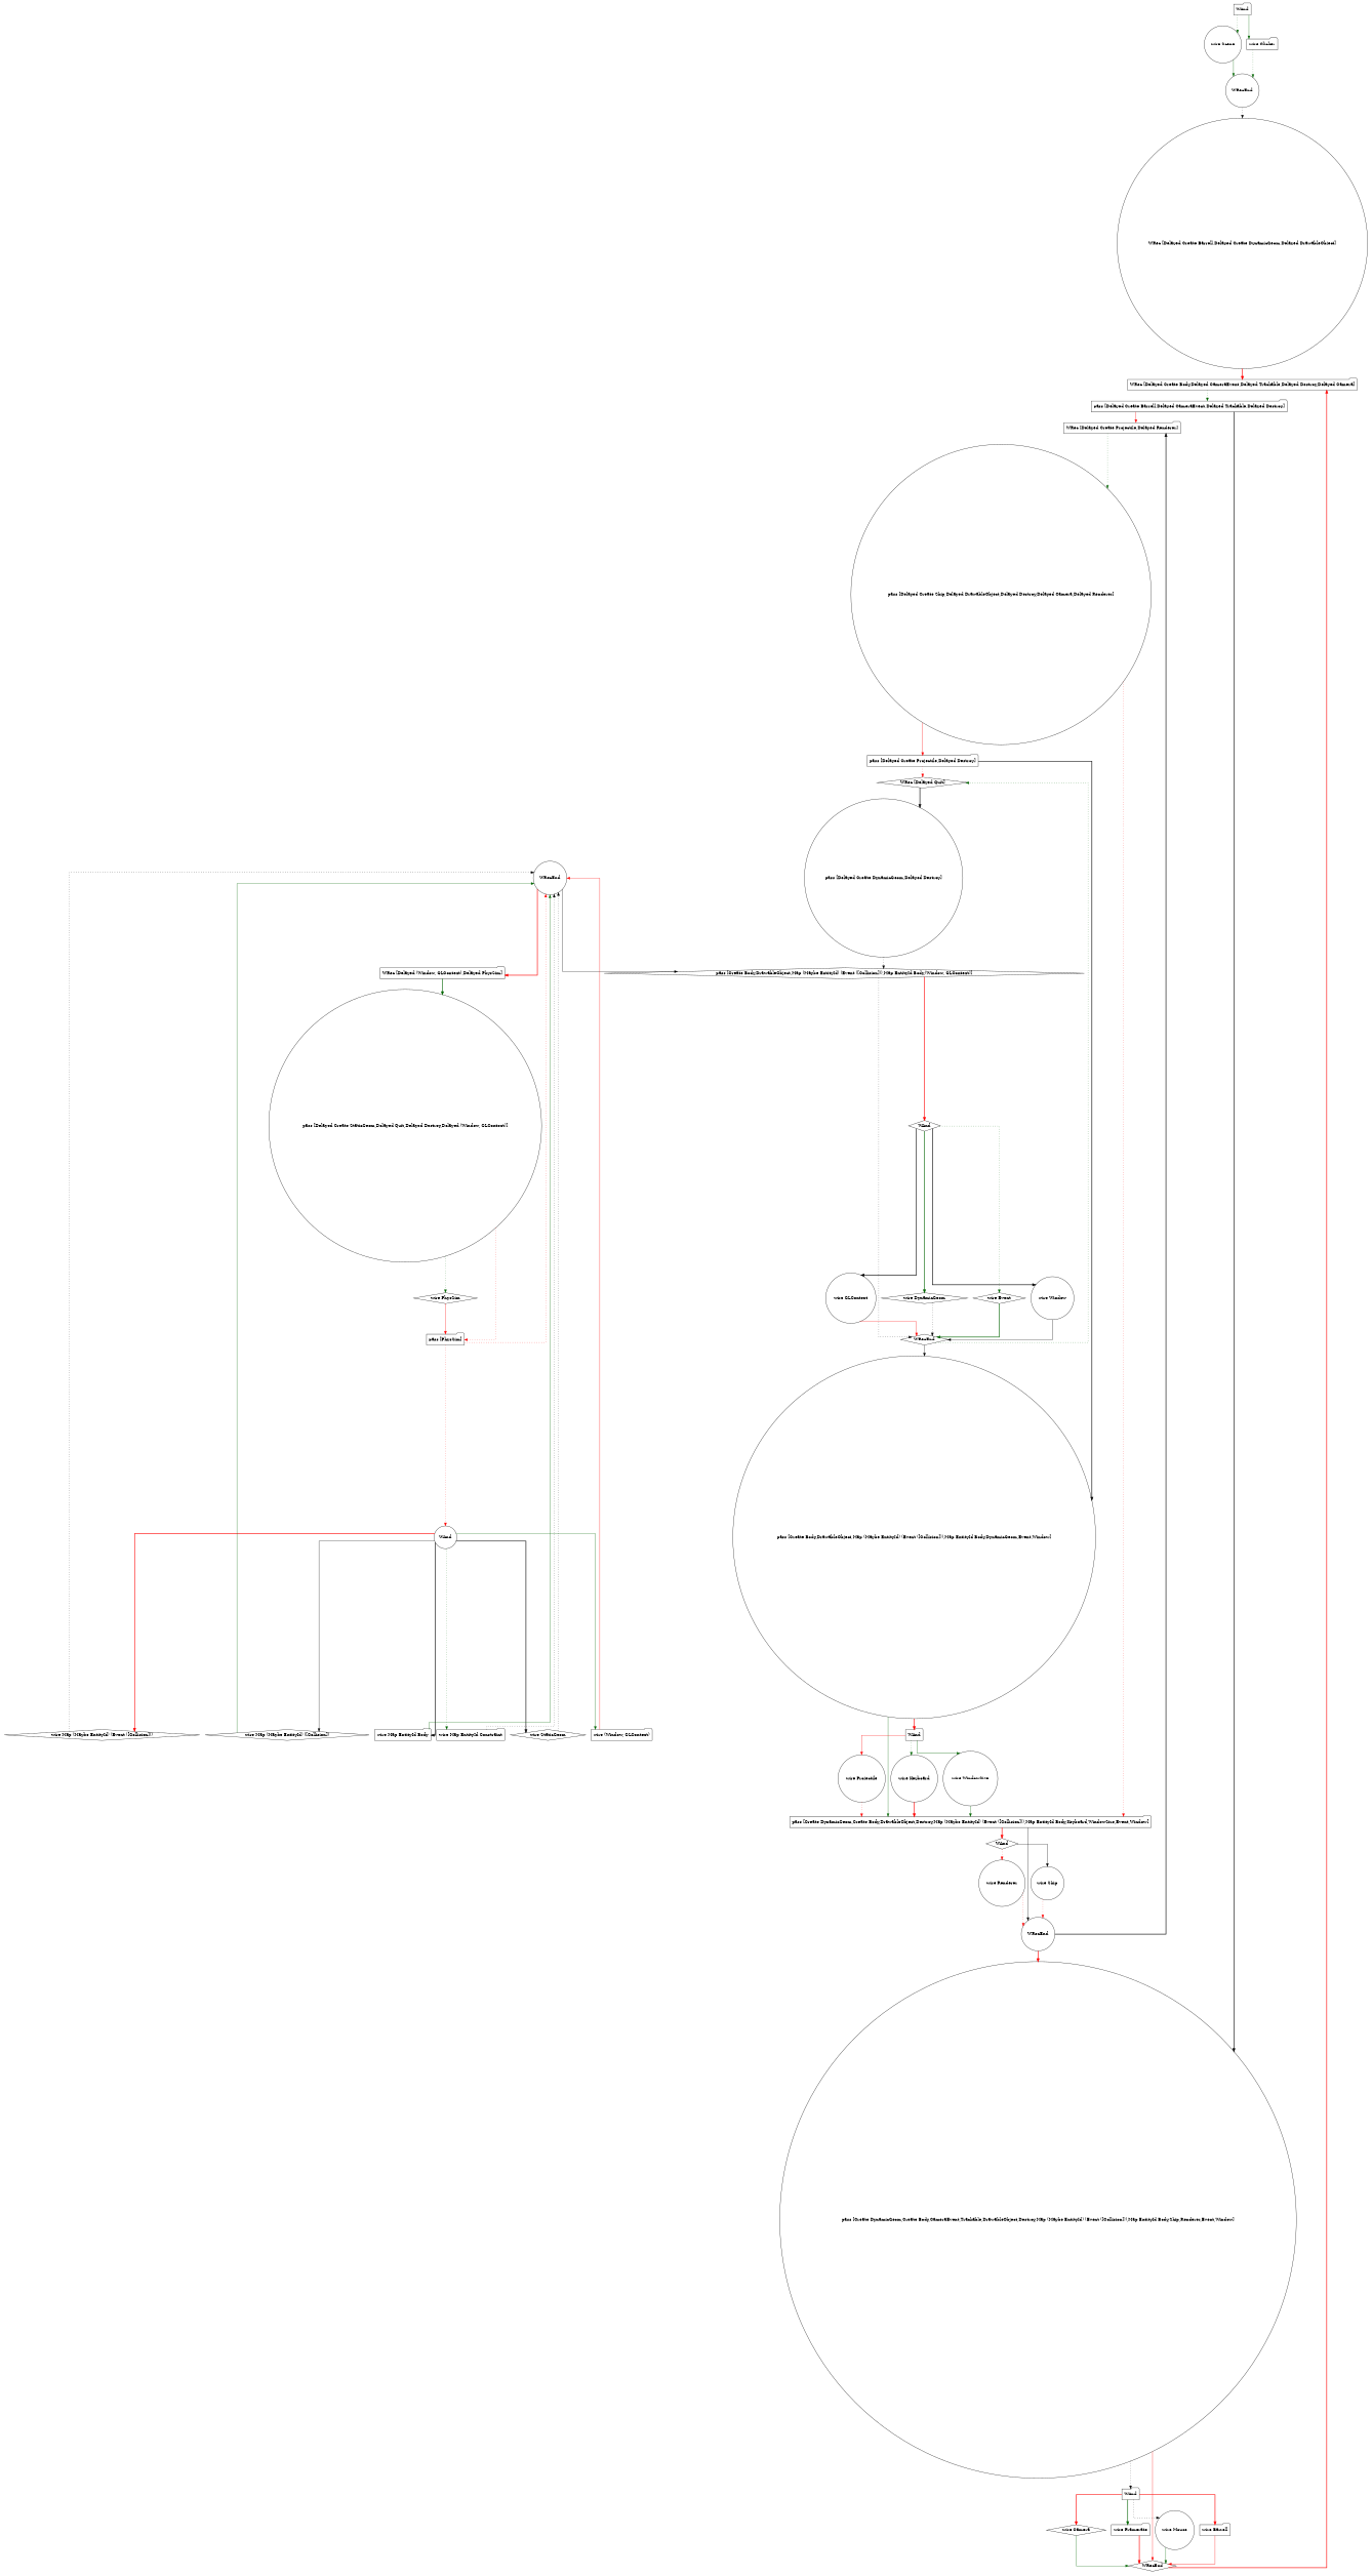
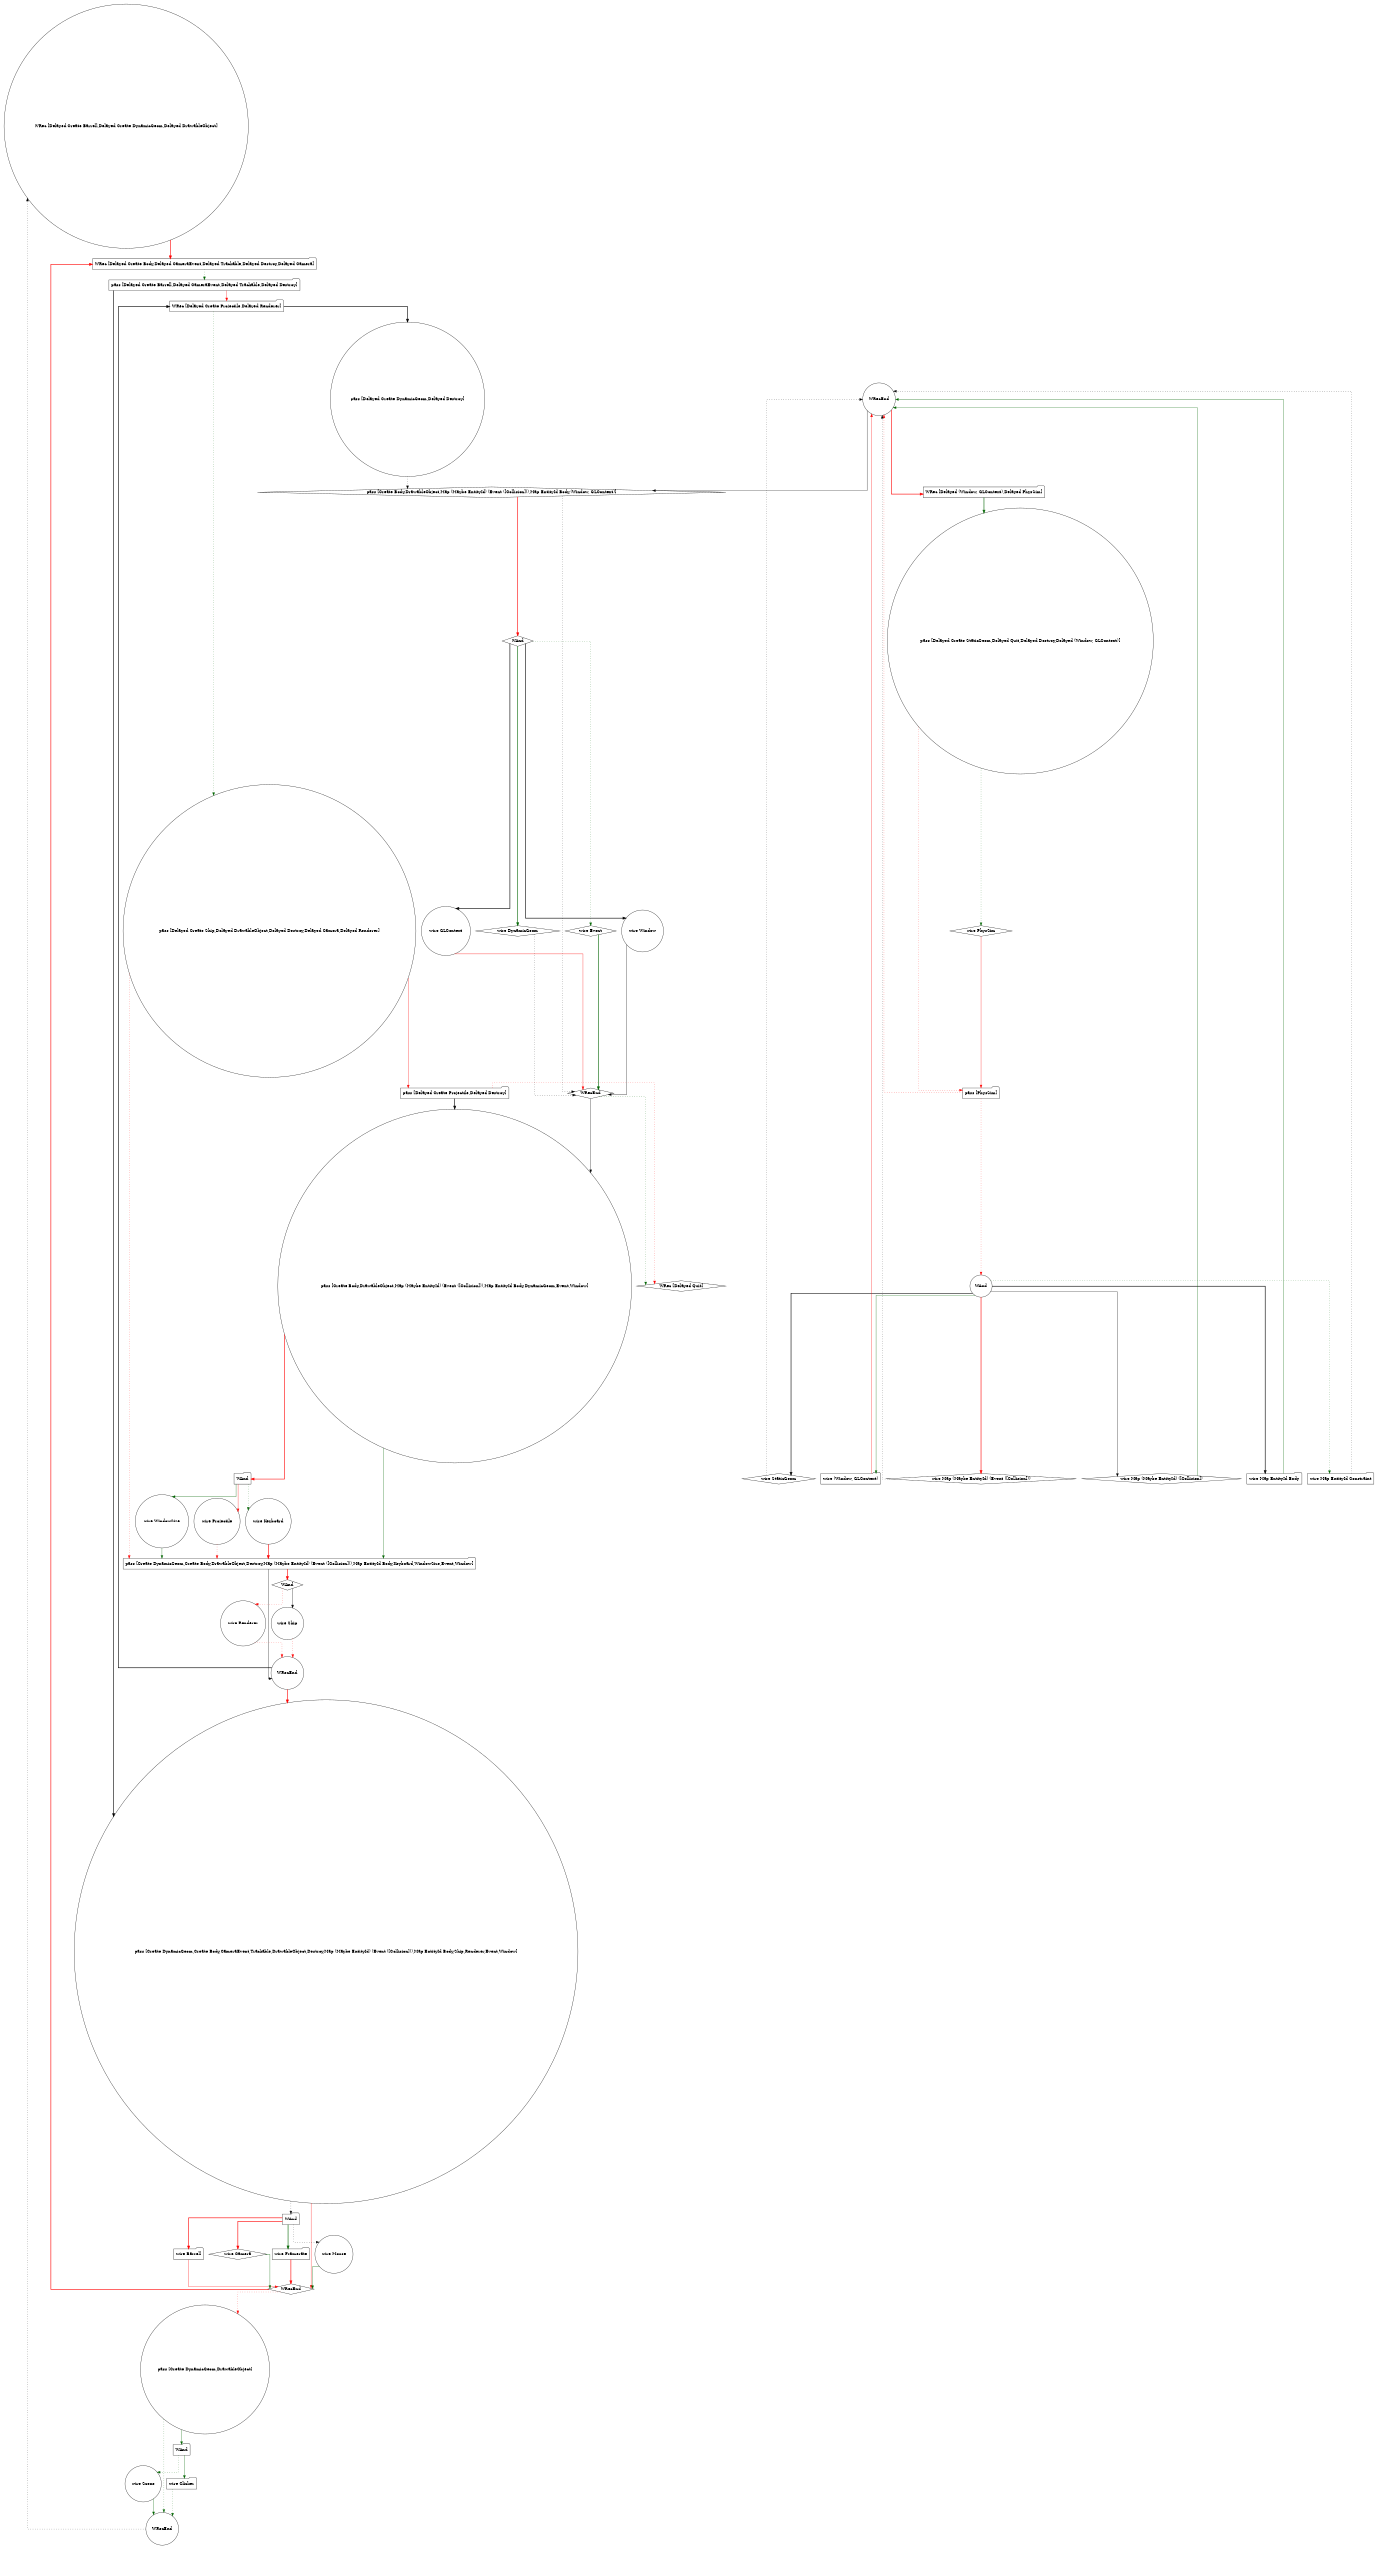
  digraph {
    splines=ortho
    node [shape=circle]
    edge [color=red style=dotted]
    n1 [label="WRec [Delayed Create Barrell,Delayed Create DynamicGeom,Delayed DrawableObject]"]
    n2 [label="WRec [Delayed Create Body,Delayed CameraEvent,Delayed Trackable,Delayed Destroy,Delayed Camera]" shape=folder]
    n3 [label="pass [Delayed Create Barrell,Delayed CameraEvent,Delayed Trackable,Delayed Destroy]" shape=folder]
    n4 [label=WRecEnd]
    n5 [label="pass [Create DynamicGeom,Create Body,CameraEvent,Trackable,DrawableObject,Destroy,Map (Maybe EntityId) (Event ([Collision])),Map EntityId Body,Ship,Renderer,Event,Window]"]
    n6 [label="WRec [Delayed Create Projectile,Delayed Renderer]" shape=folder]
    n7 [label=WAnd shape=folder]
    n8 [label=WRecEnd shape=diamond]
    n9 [label="pass [Delayed Create Ship,Delayed DrawableObject,Delayed Destroy,Delayed Camera,Delayed Renderer]"]
    n10 [label="pass [Create DynamicGeom,Create Body,DrawableObject,Destroy,Map (Maybe EntityId) (Event ([Collision])),Map EntityId Body,Keyboard,WindowSize,Event,Window]" shape=folder]
    n11 [label=WAnd shape=diamond]
    n12 [label="wire Ship"]
    n13 [label="wire Renderer"]
    n14 [label="pass [Delayed Create Projectile,Delayed Destroy]" shape=folder]
    n15 [label="pass [Create Body,DrawableObject,Map (Maybe EntityId) (Event ([Collision])),Map EntityId Body,DynamicGeom,Event,Window]"]
    n16 [label="WRec [Delayed Quit]" shape=diamond]
    n17 [label=WAnd shape=folder]
    n18 [label="pass [Delayed Create DynamicGeom,Delayed Destroy]"]
    n19 [label="wire Projectile"]
    n20 [label="wire Keyboard"]
    n21 [label="wire WindowSize"]
    n22 [label="pass [Create Body,DrawableObject,Map (Maybe EntityId) (Event ([Collision])),Map EntityId Body,(Window, GLContext)]" shape=diamond]
    n23 [label=WRecEnd shape=diamond]
    n24 [label=WAnd shape=diamond]
    n25 [label="WRec [Delayed (Window, GLContext),Delayed PhysSim]" shape=folder]
    n26 [label="pass [Delayed Create StaticGeom,Delayed Quit,Delayed Destroy,Delayed (Window, GLContext)]"]
    n27 [label="wire DynamicGeom" shape=diamond]
    n28 [label="wire Event" shape=diamond]
    n29 [label="wire Window"]
    n30 [label="wire GLContext"]
    n31 [label="pass [PhysSim]" shape=folder]
    n32 [label="wire PhysSim" shape=diamond]
    n33 [label=WRecEnd]
    n34 [label=WAnd]
    n35 [label="wire StaticGeom" shape=diamond]
    n36 [label="wire (Window, GLContext)" shape=folder]
    n37 [label="wire Map (Maybe EntityId) (Event ([Collision]))" shape=diamond]
    n38 [label="wire Map (Maybe EntityId) ([Collision])" shape=diamond]
    n39 [label="wire Map EntityId Body" shape=folder]
    n40 [label="wire Map EntityId Constraint" shape=folder]
    n41 [label=WRecEnd]
+   n42 [label="pass [Create DynamicGeom,DrawableObject]"]
    n43 [label=WAnd shape=folder]
    n44 [label="wire Scene"]
    n45 [label="wire Clicker" shape=folder]
    n46 [label="wire Barrell" shape=folder]
    n47 [label="wire Camera" shape=diamond]
    n48 [label="wire Framerate" shape=folder]
    n49 [label="wire Mouse"]
    n1 -> n2 [style=bold]
    n2 -> n3 [color=darkgreen]
    n3 -> n5 [color=black style=bold]
    n3 -> n6 [style=solid]
    n4 -> n5 [style=bold]
    n4 -> n6 [color=black style=bold]
    n5 -> n7 [color=black]
    n5 -> n8 [style=solid]
    n6 -> n9 [color=darkgreen]
    n7 -> n46 [style=bold]
    n7 -> n47 [style=bold]
    n7 -> n48 [color=darkgreen style=bold]
    n7 -> n49 [color=black]
    n8 -> n2 [style=bold]
+   n8 -> n42
    n9 -> n10
    n9 -> n14 [style=solid]
    n10 -> n4 [color=black style=solid]
    n10 -> n11 [style=bold]
    n11 -> n12 [color=black style=solid]
    n11 -> n13
    n12 -> n4
    n13 -> n4
    n14 -> n15 [color=black style=bold]
    n14 -> n16
    n15 -> n10 [color=darkgreen style=solid]
    n15 -> n17 [style=bold]
-   n16 -> n18 [color=black style=bold]
+   n6 -> n18 [color=black style=bold]
    n17 -> n19 [style=solid]
    n17 -> n20 [color=darkgreen]
    n17 -> n21 [color=darkgreen style=solid]
    n18 -> n22 [color=black]
    n19 -> n10
    n20 -> n10 [style=bold]
    n21 -> n10 [color=darkgreen style=solid]
    n22 -> n23 [color=black]
    n22 -> n24 [style=bold]
    n23 -> n15 [color=black style=solid]
    n23 -> n16 [color=darkgreen]
    n24 -> n27 [color=darkgreen style=bold]
    n24 -> n28 [color=darkgreen]
    n24 -> n29 [color=black style=bold]
    n24 -> n30 [color=black style=bold]
    n25 -> n26 [color=darkgreen style=bold]
    n26 -> n31
    n26 -> n32 [color=darkgreen]
    n27 -> n23 [color=black]
    n28 -> n23 [color=darkgreen style=bold]
    n29 -> n23 [color=black style=solid]
    n30 -> n23 [style=solid]
    n31 -> n33
    n31 -> n34
    n32 -> n31 [style=solid]
    n33 -> n22 [color=black style=solid]
    n33 -> n25 [style=bold]
    n34 -> n35 [color=black style=bold]
    n34 -> n36 [color=darkgreen style=solid]
    n34 -> n37 [style=bold]
    n34 -> n38 [color=black style=solid]
    n34 -> n39 [color=black style=bold]
    n34 -> n40 [color=darkgreen]
    n35 -> n33 [color=black]
    n36 -> n33 [style=solid]
    n37 -> n33 [color=black]
    n38 -> n33 [color=darkgreen style=solid]
    n39 -> n33 [color=darkgreen style=solid]
    n40 -> n33 [color=black]
    n41 -> n1 [color=black]
+   n42 -> n41 [color=darkgreen]
+   n42 -> n43 [color=darkgreen style=solid]
    n43 -> n44 [color=darkgreen]
    n43 -> n45 [color=darkgreen style=solid]
    n44 -> n41 [color=darkgreen style=solid]
    n45 -> n41 [color=darkgreen]
    n46 -> n8 [style=solid]
    n47 -> n8 [color=darkgreen style=solid]
    n48 -> n8 [style=bold]
    n49 -> n8 [color=darkgreen style=solid]
  }
